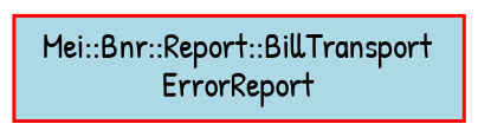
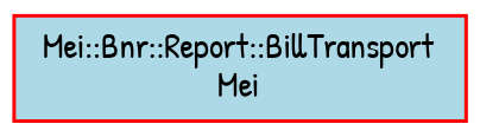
  digraph {
    rankdir=LR
    fontname="Patrick Hand"
-   n1 [color=red fillcolor=lightblue fontname="Patrick Hand" fontsize=10 height=0.2 label="Mei::Bnr::Report::BillTransport\lErrorReport" shape=record style=filled width=0.4]
+   n1 [color=red fillcolor=lightblue fontname="Patrick Hand" fontsize=10 height=0.2 label="Mei::Bnr::Report::BillTransport\lMei" shape=record style=filled width=0.4]
  }
